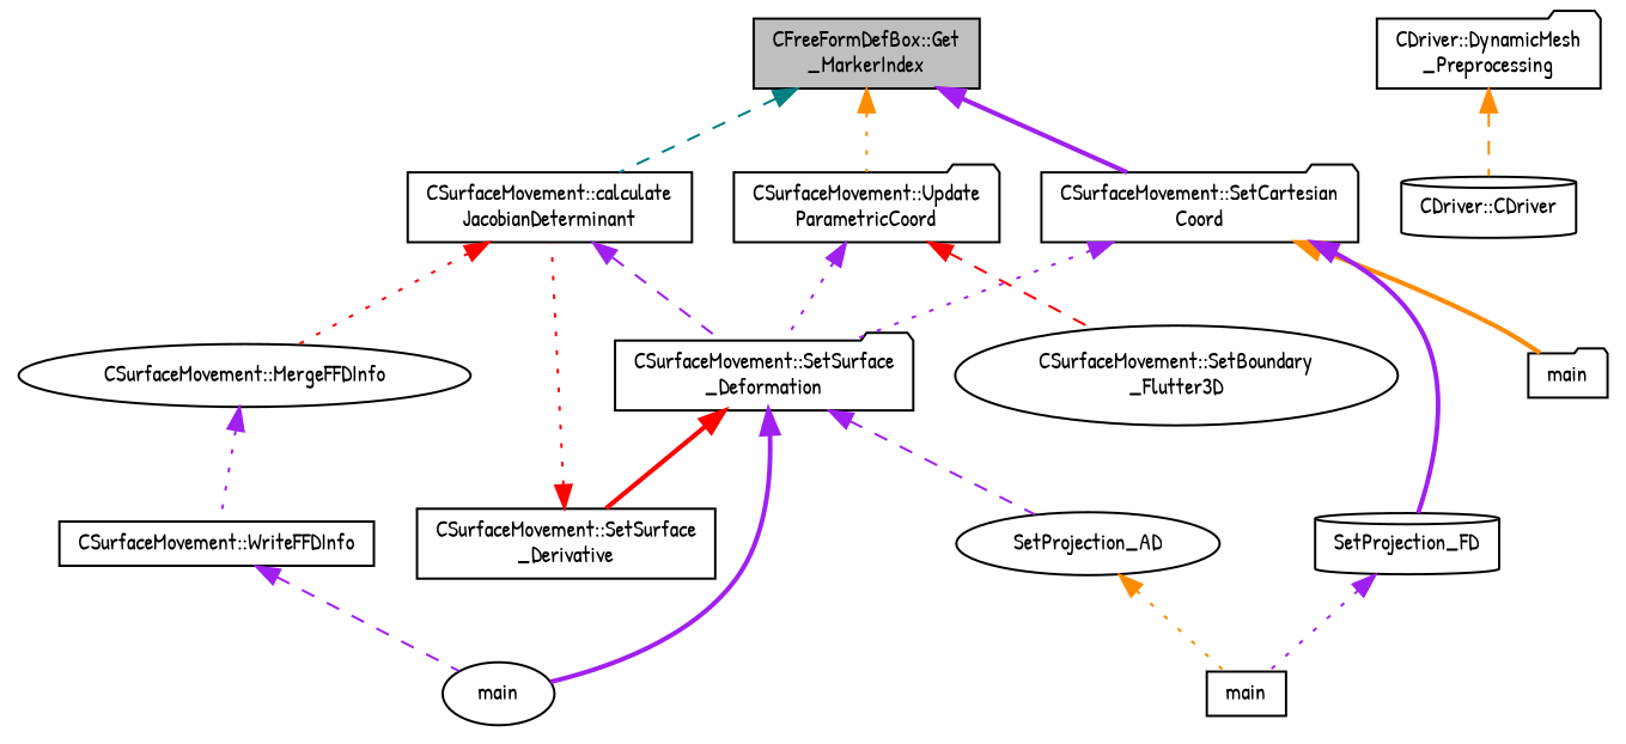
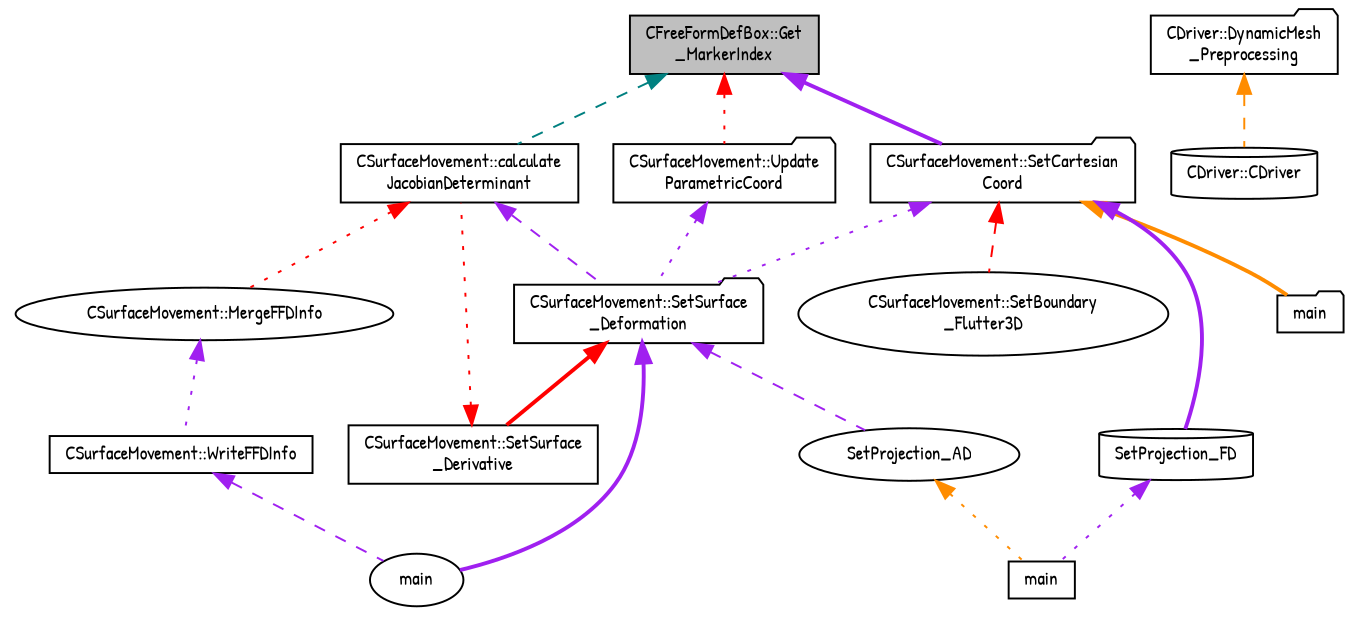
  digraph {
    fontname="Patrick Hand"
    rankdir=TB
    node [color=black fillcolor=white fontname="Patrick Hand" fontsize=10 shape=box style=filled]
    edge [color=purple dir=back fontname="Patrick Hand" fontsize=10 labelfontname=Helvetica labelfontsize=10 style=dotted]
    n1 [fillcolor=grey75 fontcolor=black height=0.2 label="CFreeFormDefBox::Get\l_MarkerIndex" width=0.4]
    n2 [height=0.2 label="CSurfaceMovement::calculate\lJacobianDeterminant" width=0.4]
    n3 [height=0.2 label="CSurfaceMovement::SetCartesian\lCoord" shape=folder width=0.4]
    n4 [height=0.2 label="CSurfaceMovement::Update\lParametricCoord" shape=folder width=0.4]
    n5 [height=0.2 label="CSurfaceMovement::MergeFFDInfo" shape=ellipse width=0.4]
    n6 [height=0.2 label="CSurfaceMovement::SetSurface\l_Deformation" shape=folder width=0.4]
    n7 [height=0.2 label="CSurfaceMovement::WriteFFDInfo" width=0.4]
    n8 [height=0.2 label=main shape=folder width=0.4]
    n9 [height=0.2 label="CSurfaceMovement::SetBoundary\l_Flutter3D" shape=ellipse width=0.4]
    n10 [height=0.2 label=SetProjection_FD shape=cylinder width=0.4]
    n11 [height=0.2 label=main shape=ellipse width=0.4]
    n12 [height=0.2 label=SetProjection_AD shape=ellipse width=0.4]
    n13 [height=0.2 label="CSurfaceMovement::SetSurface\l_Derivative" width=0.4]
    n14 [height=0.2 label=main width=0.4]
    n15 [height=0.2 label="CDriver::DynamicMesh\l_Preprocessing" shape=folder width=0.4]
    n16 [height=0.2 label="CDriver::CDriver" shape=cylinder width=0.4]
    n1 -> n2 [color=teal style=dashed]
    n1 -> n3 [style=bold]
-   n1 -> n4 [color=darkorange]
+   n1 -> n4 [color=red]
    n2 -> n5 [color=red]
    n2 -> n6 [style=dashed]
    n3 -> n6
    n3 -> n8 [color=darkorange style=bold]
-   n4 -> n9 [color=red style=dashed]
+   n3 -> n9 [color=red style=dashed]
    n3 -> n10 [style=bold]
    n4 -> n6
    n5 -> n7
    n6 -> n11 [style=bold]
    n6 -> n12 [style=dashed]
    n6 -> n13 [color=red style=bold]
    n7 -> n11 [style=dashed]
    n10 -> n14
    n12 -> n14 [color=darkorange]
    n13 -> n2 [color=red]
    n15 -> n16 [color=darkorange style=dashed]
  }
